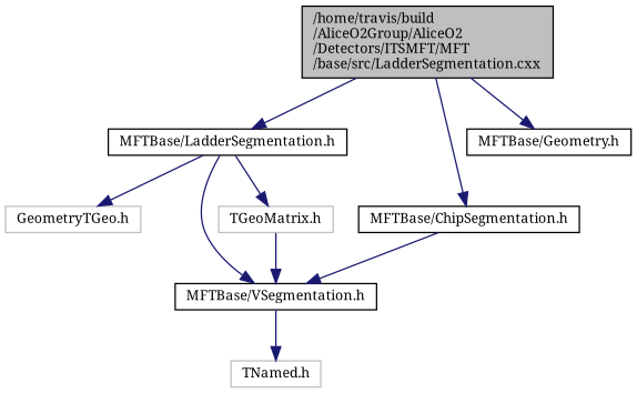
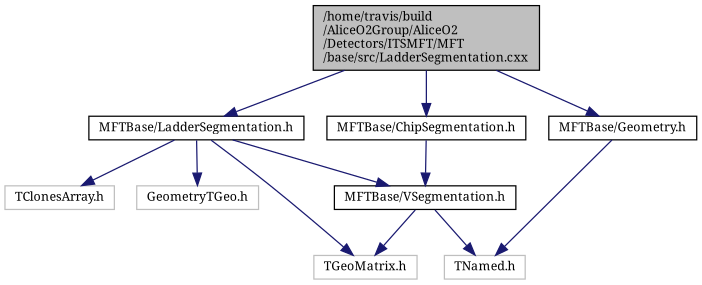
  digraph {
    fontname="Noto Serif"
    node [color=black fontname="Noto Serif" fontsize=10 shape=record]
    edge [color=midnightblue fontname="Noto Serif" fontsize=10 labelfontname=Helvetica labelfontsize=10 style=solid]
    n1 [fillcolor=grey75 fontcolor=black height=0.2 label="/home/travis/build\l/AliceO2Group/AliceO2\l/Detectors/ITSMFT/MFT\l/base/src/LadderSegmentation.cxx" style=filled width=0.4]
    n2 [height=0.2 label="MFTBase/LadderSegmentation.h" width=0.4]
    n3 [height=0.2 label="MFTBase/ChipSegmentation.h" width=0.4]
    n4 [height=0.2 label="MFTBase/Geometry.h" width=0.4]
+   n5 [color=grey75 height=0.2 label="TClonesArray.h" width=0.4]
    n6 [color=grey75 height=0.2 label="GeometryTGeo.h" width=0.4]
    n7 [height=0.2 label="MFTBase/VSegmentation.h" width=0.4]
    n8 [color=grey75 height=0.2 label="TGeoMatrix.h" width=0.4]
    n9 [color=grey75 height=0.2 label="TNamed.h" width=0.4]
    n1 -> n2
    n1 -> n3
    n1 -> n4
+   n2 -> n5
    n2 -> n6
    n2 -> n7
    n2 -> n8
    n3 -> n7
-   n8 -> n7
+   n4 -> n9
+   n7 -> n8
    n7 -> n9
  }
